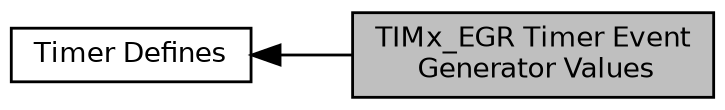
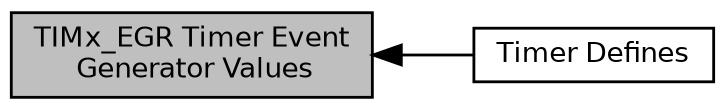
  digraph {
    rankdir=LR
    node [color=black fontname=Helvetica fontsize=10 shape=record style=filled]
    n1 [fillcolor=grey75 fontcolor=black height=0.2 label="TIMx_EGR Timer Event\l Generator Values" width=0.4]
    n2 [fillcolor=white height=0.2 label="Timer Defines" width=0.4]
-   n2 -> n1 [dir=back fontname=Helvetica fontsize=10 labelfontname=Helvetica labelfontsize=10 shape=plaintext style=solid]
+   n1 -> n2 [dir=back fontname=Helvetica fontsize=10 labelfontname=Helvetica labelfontsize=10 shape=plaintext style=solid]
  }
